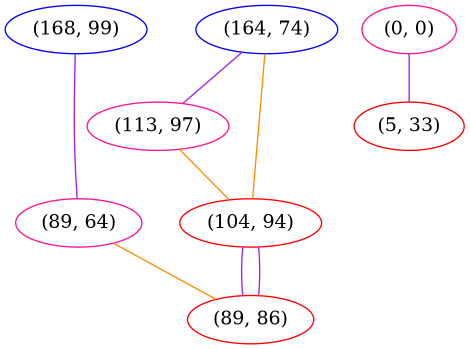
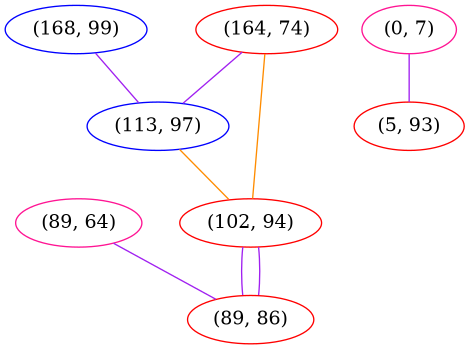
  graph {
    node [color=deeppink]
    edge [color=purple weight=1]
-   "(113, 97)"
-   "(164, 74)" [color=blue]
-   "(102, 94)" [color=red label="(104, 94)"]
-   "(5, 93)" [color=red label="(5, 33)"]
+   "(113, 97)" [color=blue]
+   "(164, 74)" [color=red]
+   "(102, 94)" [color=red]
+   "(5, 93)" [color=red]
    "(168, 99)" [color=blue]
-   "(0, 0)"
+   "(0, 0)" [label="(0, 7)"]
    n7 [color=red label="(89, 86)"]
    "(89, 64)"
    "(113, 97)" -- "(102, 94)" [color=darkorange]
    "(164, 74)" -- "(113, 97)"
    "(164, 74)" -- "(102, 94)" [color=darkorange weight=2]
    "(102, 94)" -- n7
    "(102, 94)" -- n7
-   "(168, 99)" -- "(89, 64)"
+   "(168, 99)" -- "(113, 97)"
    "(0, 0)" -- "(5, 93)" [weight=4]
-   "(89, 64)" -- n7 [color=darkorange]
+   "(89, 64)" -- n7
  }
